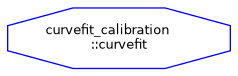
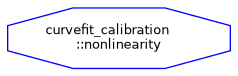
  digraph {
    rankdir=LR
-   n1 [color=blue fillcolor=white fontname=Helvetica fontsize=10 height=0.2 label="curvefit_calibration\l::curvefit" shape=octagon style=filled width=0.4]
+   n1 [color=blue fillcolor=white fontname=Helvetica fontsize=10 height=0.2 label="curvefit_calibration\l::nonlinearity" shape=octagon style=filled width=0.4]
  }
